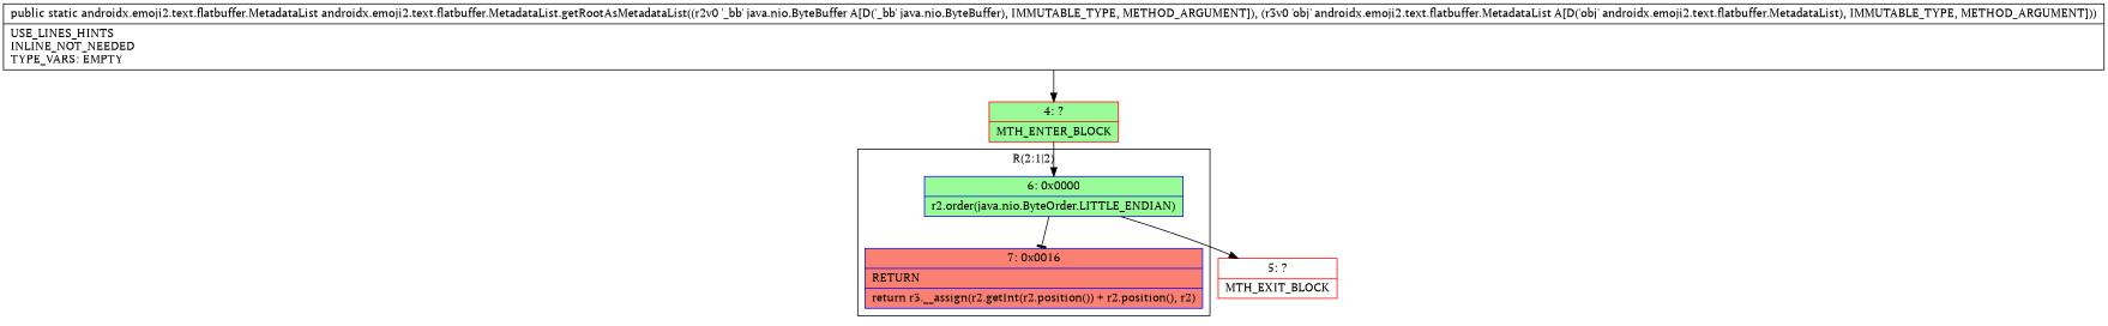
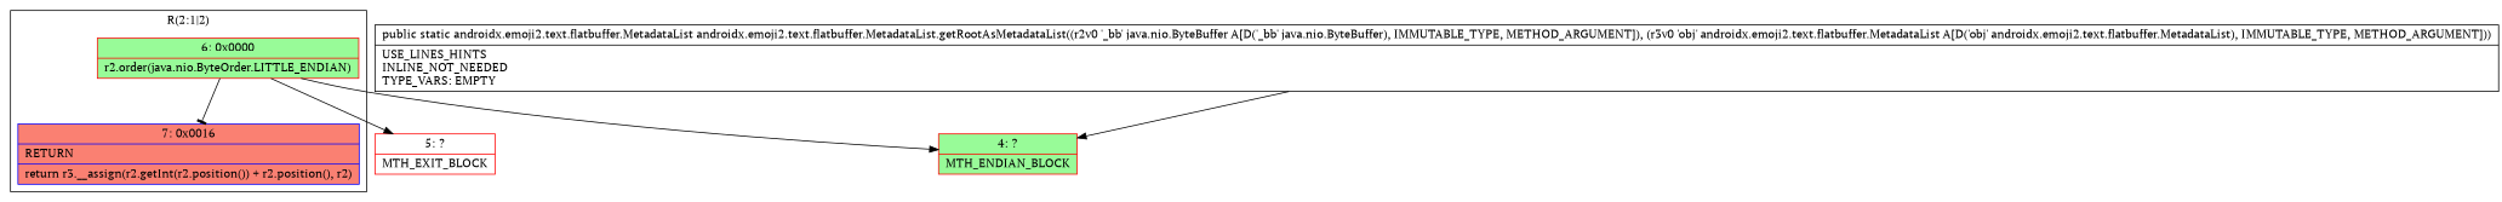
  digraph {
    fontname="PT Serif"
    node [color=blue fillcolor=palegreen fontname="PT Serif" shape=record style=filled]
    edge [arrowhead=normal fontname="PT Serif"]
-   n1 [label="{6\:\ 0x0000|r2.order(java.nio.ByteOrder.LITTLE_ENDIAN)\l}"]
+   n1 [color=red label="{6\:\ 0x0000|r2.order(java.nio.ByteOrder.LITTLE_ENDIAN)\l}"]
    n2 [fillcolor=salmon label="{7\:\ 0x0016|RETURN\l|return r3.__assign(r2.getInt(r2.position()) + r2.position(), r2)\l}"]
    n3 [color=red fillcolor=white label="{5\:\ ?|MTH_EXIT_BLOCK\l}"]
-   n4 [color=red label="{4\:\ ?|MTH_ENTER_BLOCK\l}"]
+   n4 [color=red label="{4\:\ ?|MTH_ENDIAN_BLOCK\l}"]
    n5 [fillcolor=white label="{public static androidx.emoji2.text.flatbuffer.MetadataList androidx.emoji2.text.flatbuffer.MetadataList.getRootAsMetadataList((r2v0 '_bb' java.nio.ByteBuffer A[D('_bb' java.nio.ByteBuffer), IMMUTABLE_TYPE, METHOD_ARGUMENT]), (r3v0 'obj' androidx.emoji2.text.flatbuffer.MetadataList A[D('obj' androidx.emoji2.text.flatbuffer.MetadataList), IMMUTABLE_TYPE, METHOD_ARGUMENT]))  | USE_LINES_HINTS\lINLINE_NOT_NEEDED\lTYPE_VARS: EMPTY\l}" color=""]
    subgraph cluster_1 {
      label="R(2:1|2)"
      n1
      n2
    }
    n1 -> n2 [arrowhead=tee]
    n1 -> n3
-   n4 -> n1
+   n1 -> n4
    n5 -> n4
  }
